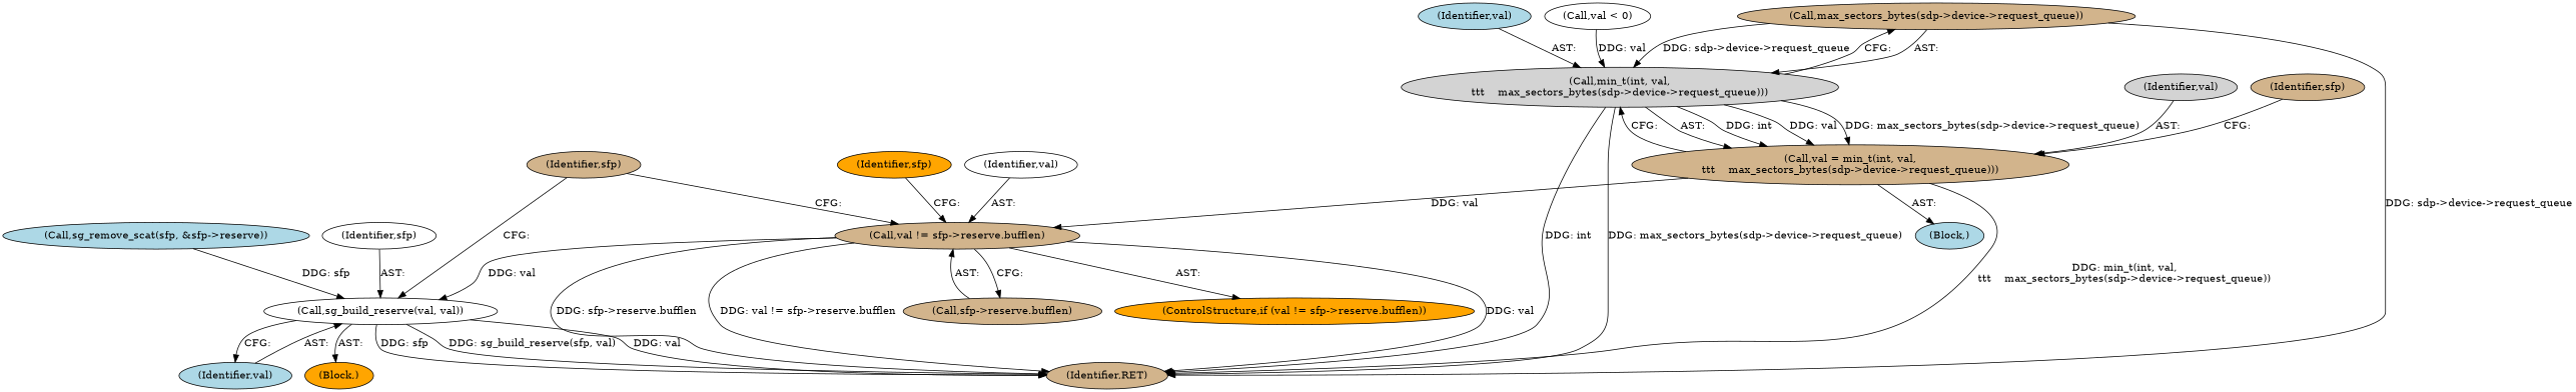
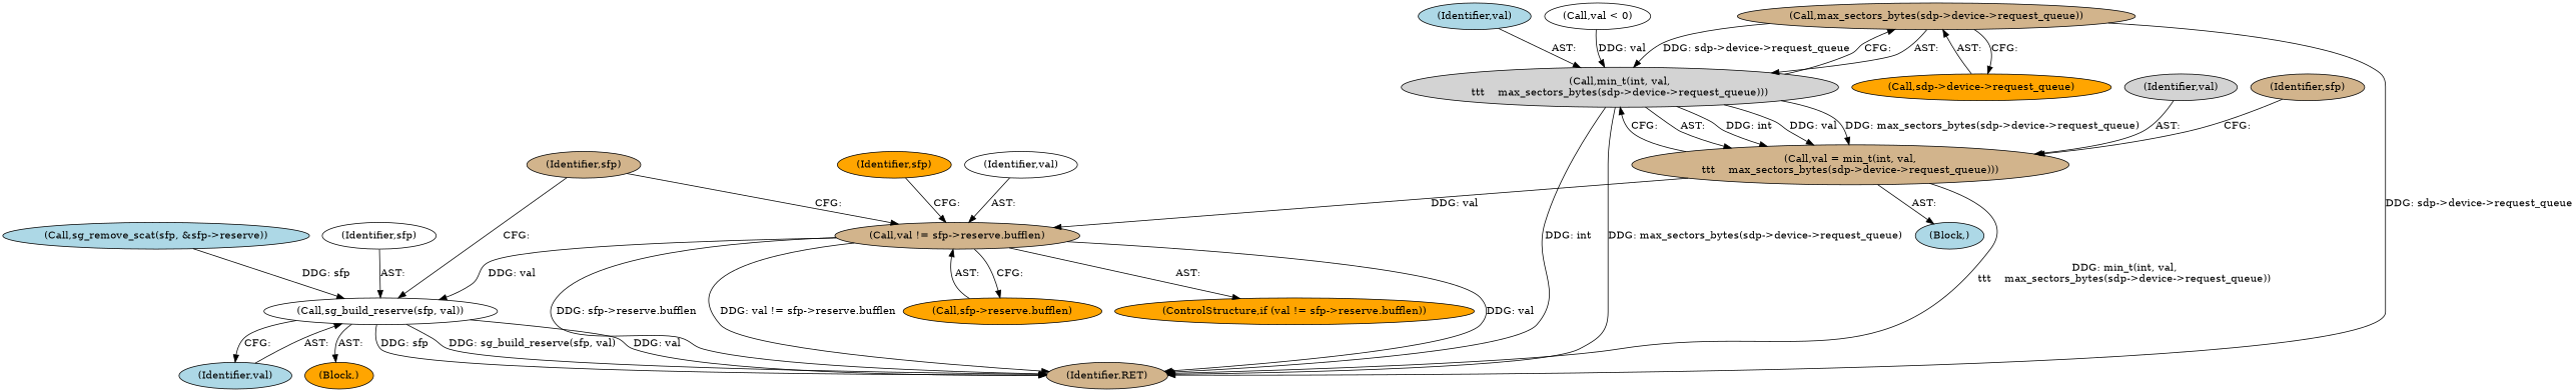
  digraph {
    node [fillcolor=tan style=filled]
    n1 [label="(Call,max_sectors_bytes(sdp->device->request_queue))"]
    n2 [fillcolor=lightgrey label="(Call,min_t(int, val,\n\t\t\t    max_sectors_bytes(sdp->device->request_queue)))"]
    n3 [label="(Identifier,RET)"]
+   n4 [fillcolor=orange label="(Call,sdp->device->request_queue)"]
    n5 [label="(Call,val = min_t(int, val,\n\t\t\t    max_sectors_bytes(sdp->device->request_queue)))"]
    n6 [label="(Call,val != sfp->reserve.bufflen)"]
    n7 [fillcolor=lightblue label="(Block,)"]
-   n8 [fillcolor=white label="(Call,sg_build_reserve(val, val))"]
-   n9 [label="(Call,sfp->reserve.bufflen)"]
+   n8 [fillcolor=white label="(Call,sg_build_reserve(sfp, val))"]
+   n9 [fillcolor=orange label="(Call,sfp->reserve.bufflen)"]
    n10 [fillcolor=orange label="(ControlStructure,if (val != sfp->reserve.bufflen))"]
    n11 [fillcolor=lightblue label="(Identifier,val)"]
    n12 [fillcolor=orange label="(Block,)"]
    n13 [fillcolor=lightgrey label="(Identifier,val)"]
    n14 [fillcolor=lightblue label="(Identifier,val)"]
    n15 [fillcolor=lightblue label="(Call,sg_remove_scat(sfp, &sfp->reserve))"]
    n16 [fillcolor=orange label="(Identifier,sfp)"]
    n17 [fillcolor=white label="(Identifier,sfp)"]
    n18 [fillcolor=white label="(Identifier,val)"]
    n19 [label="(Identifier,sfp)"]
    n20 [fillcolor=white label="(Call,val < 0)"]
    n21 [label="(Identifier,sfp)"]
    n1 -> n2 [label="AST: "]
    n1 -> n2 [label="DDG: sdp->device->request_queue"]
    n1 -> n3 [label="DDG: sdp->device->request_queue"]
+   n1 -> n4 [label="CFG: "]
    n2 -> n1 [label="CFG: "]
    n2 -> n3 [label="DDG: max_sectors_bytes(sdp->device->request_queue)"]
    n2 -> n3 [label="DDG: int"]
    n2 -> n5 [label="AST: "]
    n2 -> n5 [label="DDG: int"]
    n2 -> n5 [label="DDG: val"]
    n2 -> n5 [label="DDG: max_sectors_bytes(sdp->device->request_queue)"]
+   n4 -> n1 [label="AST: "]
    n5 -> n2 [label="CFG: "]
    n5 -> n3 [label="DDG: min_t(int, val,\n\t\t\t    max_sectors_bytes(sdp->device->request_queue))"]
    n5 -> n6 [label="DDG: val"]
    n5 -> n7 [label="AST: "]
    n6 -> n3 [label="DDG: sfp->reserve.bufflen"]
    n6 -> n3 [label="DDG: val != sfp->reserve.bufflen"]
    n6 -> n3 [label="DDG: val"]
    n6 -> n8 [label="DDG: val"]
    n6 -> n9 [label="CFG: "]
    n6 -> n10 [label="AST: "]
    n8 -> n3 [label="DDG: sg_build_reserve(sfp, val)"]
    n8 -> n3 [label="DDG: val"]
    n8 -> n3 [label="DDG: sfp"]
    n8 -> n11 [label="CFG: "]
    n8 -> n12 [label="AST: "]
    n9 -> n6 [label="AST: "]
    n11 -> n8 [label="AST: "]
    n13 -> n5 [label="AST: "]
    n14 -> n2 [label="AST: "]
    n15 -> n8 [label="DDG: sfp"]
    n16 -> n6 [label="CFG: "]
    n17 -> n8 [label="AST: "]
    n18 -> n6 [label="AST: "]
    n19 -> n5 [label="CFG: "]
    n20 -> n2 [label="DDG: val"]
    n21 -> n6 [label="CFG: "]
    n21 -> n8 [label="CFG: "]
  }
